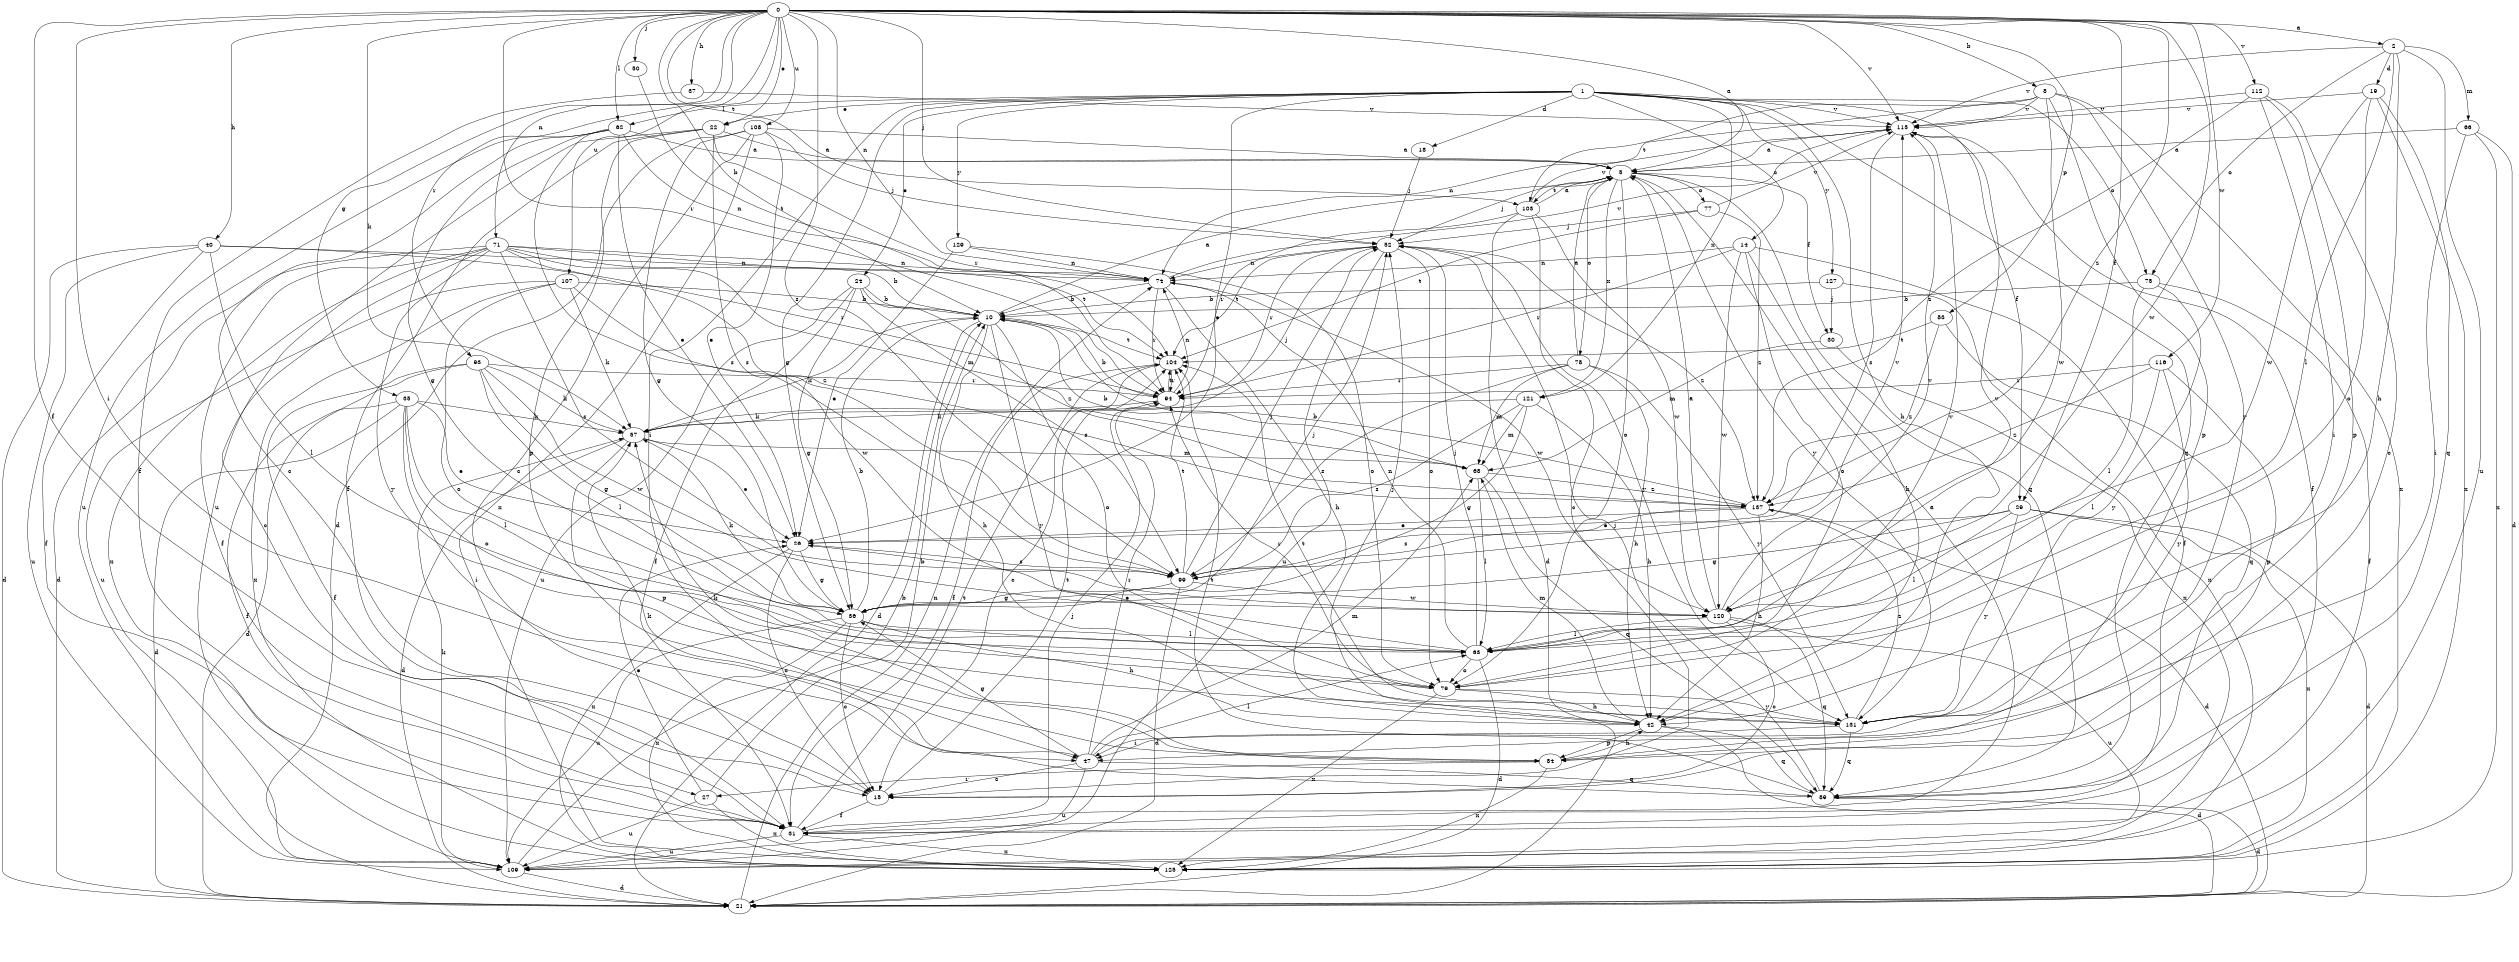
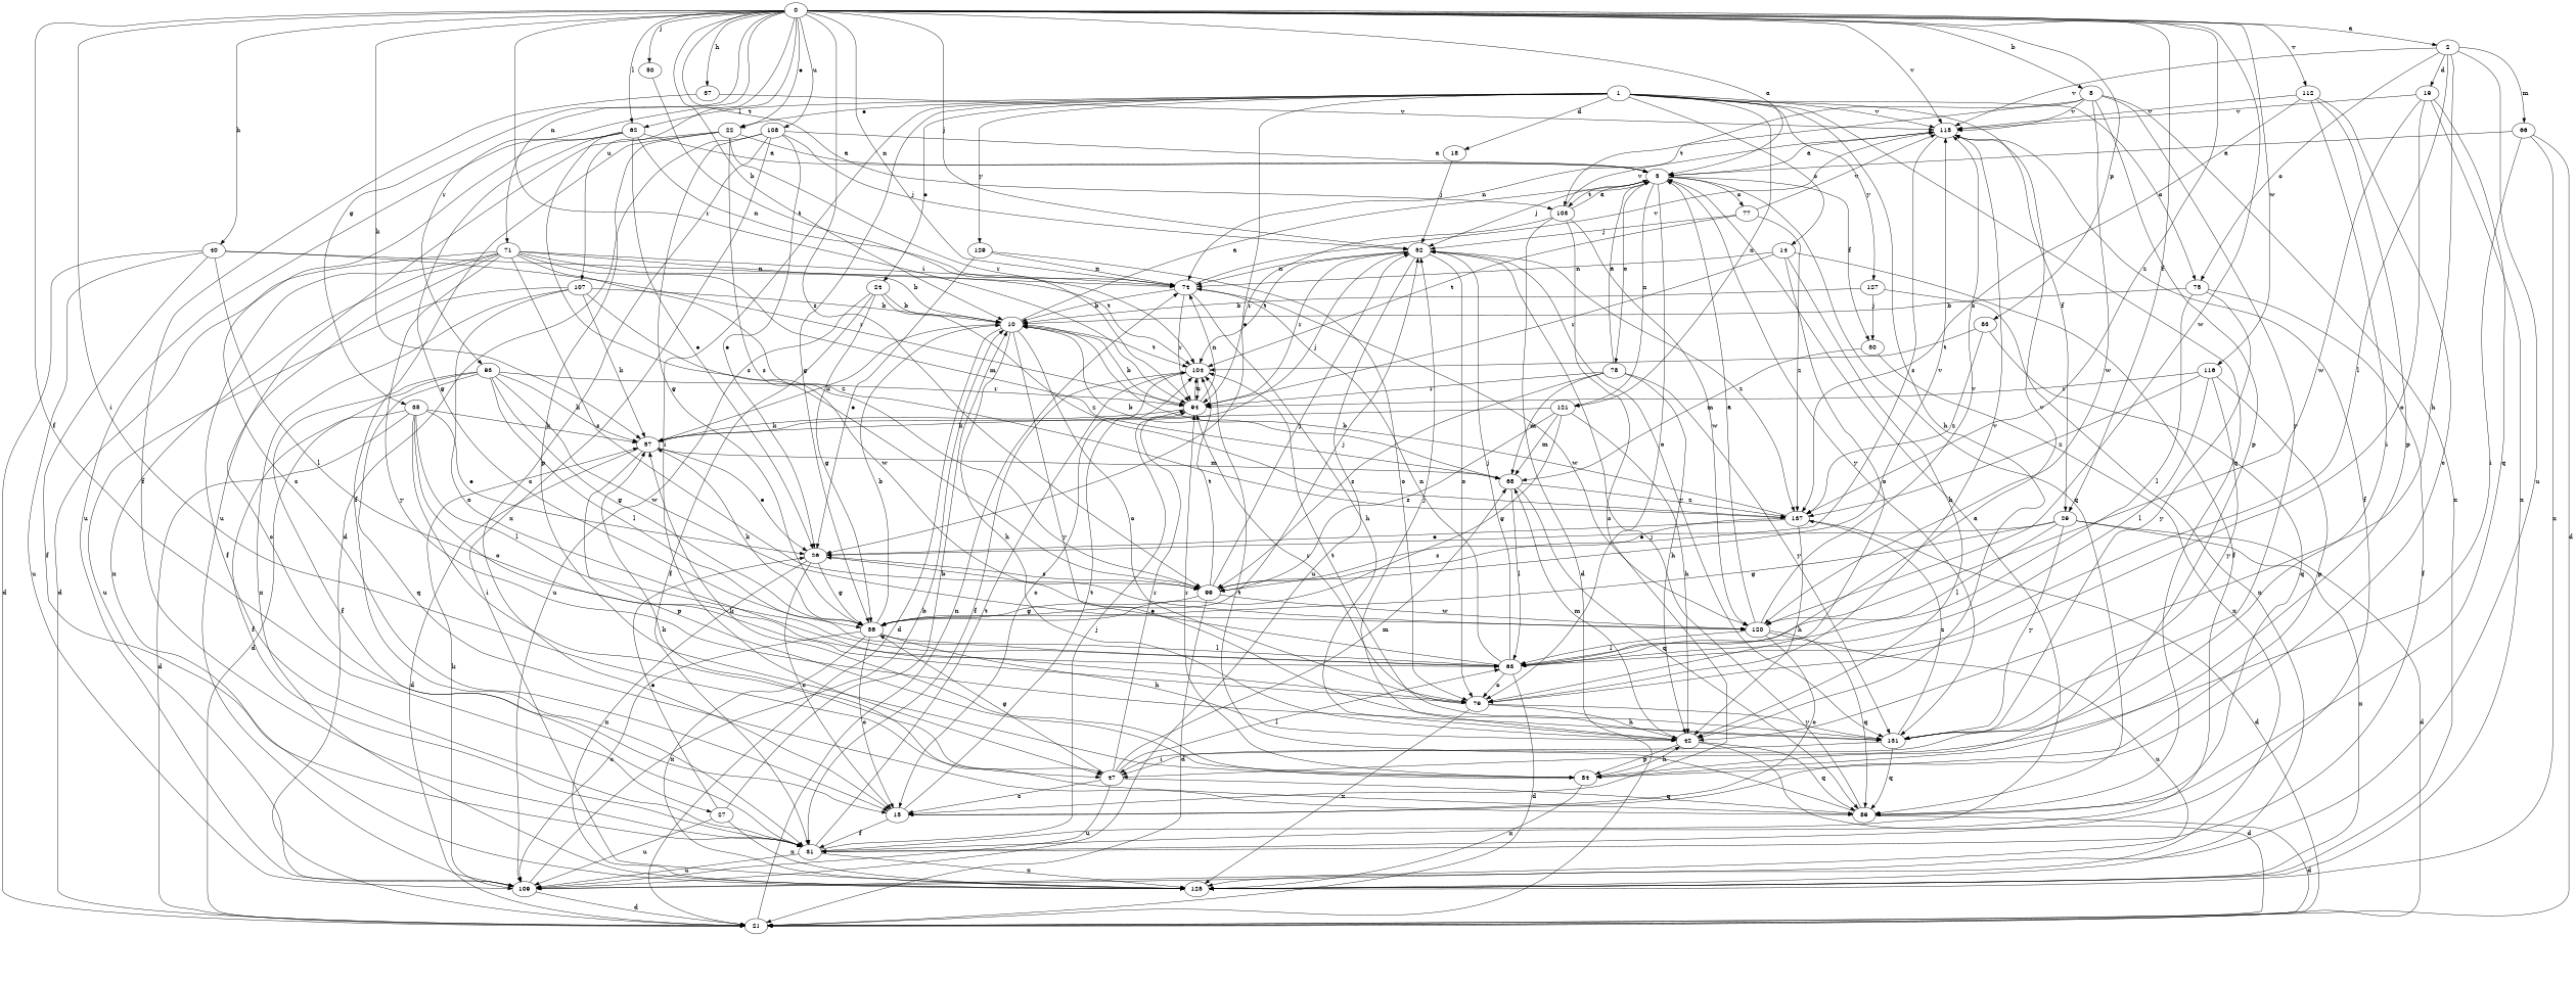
  strict digraph {
    0
    2
    5
    8
    10
    22
    27
    29
    35
    37
    40
    47
    50
    52
    57
    62
    71
    74
    83
    93
    94
    99
    103
    107
    108
    112
    115
    116
    120
    137
    42
    75
    19
    63
    66
    109
    89
    121
    30
    77
    78
    79
    131
    84
    125
    21
    104
    31
    26
    36
    15
    68
    1
    14
    18
    24
    127
    129
    0 -> 2 [label=a]
    0 -> 5 [label=a]
    0 -> 8 [label=b]
    0 -> 10 [label=b]
    0 -> 22 [label=e]
    0 -> 27 [label=f]
    0 -> 29 [label=f]
    0 -> 35 [label=g]
    0 -> 37 [label=h]
    0 -> 40 [label=h]
    0 -> 47 [label=i]
    0 -> 50 [label=j]
    0 -> 52 [label=j]
    0 -> 57 [label=k]
    0 -> 62 [label=l]
    0 -> 71 [label=n]
    0 -> 74 [label=n]
    0 -> 83 [label=p]
    0 -> 93 [label=r]
    0 -> 94 [label=r]
    0 -> 99 [label=s]
    0 -> 103 [label=t]
    0 -> 107 [label=u]
    0 -> 108 [label=u]
    0 -> 112 [label=v]
    0 -> 115 [label=v]
    0 -> 116 [label=w]
    0 -> 120 [label=w]
    0 -> 137 [label=z]
    2 -> 115 [label=v]
    2 -> 42 [label=h]
    2 -> 75 [label=o]
    2 -> 19 [label=d]
    2 -> 63 [label=l]
    2 -> 66 [label=m]
    2 -> 109 [label=u]
    5 -> 52 [label=j]
    5 -> 103 [label=t]
    5 -> 89 [label=q]
    5 -> 121 [label=x]
    5 -> 30 [label=f]
    5 -> 77 [label=o]
    5 -> 78 [label=o]
    5 -> 79 [label=o]
    5 -> 131 [label=y]
    8 -> 74 [label=n]
    8 -> 103 [label=t]
    8 -> 115 [label=v]
    8 -> 120 [label=w]
    8 -> 131 [label=y]
    8 -> 84 [label=p]
    8 -> 125 [label=x]
    10 -> 5 [label=a]
    10 -> 57 [label=k]
    10 -> 42 [label=h]
    10 -> 79 [label=o]
    10 -> 131 [label=y]
    10 -> 21 [label=d]
    10 -> 104 [label=t]
    22 -> 5 [label=a]
    22 -> 94 [label=r]
    22 -> 99 [label=s]
    22 -> 109 [label=u]
    22 -> 84 [label=p]
    22 -> 31 [label=f]
    27 -> 10 [label=b]
    27 -> 109 [label=u]
    27 -> 125 [label=x]
    27 -> 26 [label=e]
    29 -> 63 [label=l]
    29 -> 131 [label=y]
    29 -> 125 [label=x]
    29 -> 21 [label=d]
    29 -> 26 [label=e]
    29 -> 36 [label=g]
    35 -> 47 [label=i]
    35 -> 57 [label=k]
    35 -> 63 [label=l]
    35 -> 79 [label=o]
    35 -> 21 [label=d]
    35 -> 31 [label=f]
    35 -> 26 [label=e]
    37 -> 115 [label=v]
    37 -> 31 [label=f]
    40 -> 74 [label=n]
    40 -> 94 [label=r]
    40 -> 63 [label=l]
    40 -> 109 [label=u]
    40 -> 21 [label=d]
    40 -> 31 [label=f]
    47 -> 94 [label=r]
    47 -> 63 [label=l]
    47 -> 109 [label=u]
    47 -> 89 [label=q]
    47 -> 36 [label=g]
    47 -> 15 [label=c]
    47 -> 68 [label=m]
    50 -> 104 [label=t]
    52 -> 74 [label=n]
    52 -> 94 [label=r]
    52 -> 137 [label=z]
    52 -> 109 [label=u]
    52 -> 79 [label=o]
    52 -> 131 [label=y]
    52 -> 104 [label=t]
    57 -> 52 [label=j]
    57 -> 84 [label=p]
    57 -> 21 [label=d]
    57 -> 26 [label=e]
    57 -> 68 [label=m]
    62 -> 5 [label=a]
    62 -> 74 [label=n]
    62 -> 99 [label=s]
    62 -> 109 [label=u]
    62 -> 26 [label=e]
    62 -> 36 [label=g]
    62 -> 15 [label=c]
    71 -> 10 [label=b]
-   71 -> 74 [label=n]
+   71 -> 74 [label=i]
    71 -> 99 [label=s]
    71 -> 137 [label=z]
    71 -> 131 [label=y]
    71 -> 125 [label=x]
    71 -> 21 [label=d]
    71 -> 104 [label=t]
    71 -> 31 [label=f]
    71 -> 15 [label=c]
    71 -> 68 [label=m]
    74 -> 10 [label=b]
    74 -> 94 [label=r]
    74 -> 115 [label=v]
    74 -> 120 [label=w]
    74 -> 42 [label=h]
    83 -> 137 [label=z]
    83 -> 89 [label=q]
    83 -> 104 [label=t]
    93 -> 57 [label=k]
    93 -> 94 [label=r]
    93 -> 120 [label=w]
    93 -> 63 [label=l]
+   93 -> 89 [label=q]
    93 -> 21 [label=d]
    93 -> 31 [label=f]
    93 -> 36 [label=g]
    94 -> 10 [label=b]
    94 -> 57 [label=k]
    94 -> 74 [label=n]
    94 -> 104 [label=t]
    99 -> 52 [label=j]
    99 -> 115 [label=v]
    99 -> 120 [label=w]
    99 -> 21 [label=d]
    99 -> 104 [label=t]
    99 -> 36 [label=g]
    103 -> 5 [label=a]
    103 -> 94 [label=r]
    103 -> 115 [label=v]
    103 -> 120 [label=w]
    103 -> 21 [label=d]
    103 -> 15 [label=c]
    107 -> 10 [label=b]
    107 -> 57 [label=k]
    107 -> 120 [label=w]
    107 -> 109 [label=u]
    107 -> 79 [label=o]
    107 -> 125 [label=x]
    108 -> 5 [label=a]
    108 -> 52 [label=j]
    108 -> 125 [label=x]
    108 -> 21 [label=d]
    108 -> 26 [label=e]
    108 -> 36 [label=g]
    108 -> 15 [label=c]
    112 -> 47 [label=i]
    112 -> 115 [label=v]
-   112 -> 137 [label=z]
+   112 -> 137 [label=c]
    112 -> 84 [label=p]
    112 -> 15 [label=c]
    115 -> 5 [label=a]
    115 -> 99 [label=s]
    115 -> 31 [label=f]
    116 -> 94 [label=r]
    116 -> 137 [label=z]
    116 -> 63 [label=l]
    116 -> 131 [label=y]
    116 -> 84 [label=p]
    120 -> 5 [label=a]
    120 -> 115 [label=v]
    120 -> 63 [label=l]
    120 -> 109 [label=u]
    120 -> 89 [label=q]
    120 -> 15 [label=c]
    137 -> 10 [label=b]
    137 -> 99 [label=s]
    137 -> 42 [label=h]
    137 -> 21 [label=d]
    137 -> 26 [label=e]
    42 -> 52 [label=j]
    42 -> 89 [label=q]
    42 -> 84 [label=p]
    42 -> 21 [label=d]
    42 -> 68 [label=m]
    75 -> 10 [label=b]
    75 -> 63 [label=l]
    75 -> 131 [label=y]
    75 -> 31 [label=f]
    19 -> 115 [label=v]
    19 -> 120 [label=w]
    19 -> 89 [label=q]
    19 -> 79 [label=o]
    19 -> 125 [label=x]
    63 -> 52 [label=j]
    63 -> 74 [label=n]
    63 -> 115 [label=v]
    63 -> 79 [label=o]
    63 -> 21 [label=d]
    63 -> 26 [label=e]
    66 -> 5 [label=a]
    66 -> 47 [label=i]
    66 -> 125 [label=x]
    66 -> 21 [label=d]
    109 -> 10 [label=b]
    109 -> 57 [label=k]
    109 -> 21 [label=d]
    89 -> 52 [label=j]
    89 -> 57 [label=k]
    89 -> 21 [label=d]
    89 -> 104 [label=t]
    121 -> 57 [label=k]
    121 -> 99 [label=s]
    121 -> 42 [label=h]
    121 -> 36 [label=g]
    121 -> 68 [label=m]
    30 -> 125 [label=x]
    30 -> 68 [label=m]
    77 -> 52 [label=j]
    77 -> 115 [label=v]
    77 -> 137 [label=z]
    77 -> 104 [label=t]
    78 -> 5 [label=a]
    78 -> 94 [label=r]
    78 -> 99 [label=s]
    78 -> 42 [label=h]
    78 -> 131 [label=y]
    78 -> 68 [label=m]
    79 -> 94 [label=r]
    79 -> 115 [label=v]
    79 -> 42 [label=h]
    79 -> 131 [label=y]
    79 -> 125 [label=x]
    131 -> 47 [label=i]
    131 -> 137 [label=z]
    131 -> 89 [label=q]
    131 -> 104 [label=t]
    84 -> 57 [label=k]
-   84 -> 27 [label=r]
+   84 -> 94 [label=r]
    84 -> 42 [label=h]
    84 -> 125 [label=x]
    21 -> 74 [label=n]
    104 -> 94 [label=r]
    104 -> 31 [label=f]
    104 -> 15 [label=c]
    31 -> 5 [label=a]
    31 -> 94 [label=j]
    31 -> 109 [label=u]
    31 -> 125 [label=x]
    31 -> 104 [label=t]
    26 -> 99 [label=s]
    26 -> 125 [label=x]
    26 -> 36 [label=g]
    26 -> 15 [label=c]
    36 -> 10 [label=b]
    36 -> 52 [label=j]
    36 -> 57 [label=k]
    36 -> 42 [label=h]
    36 -> 63 [label=l]
    36 -> 109 [label=u]
    36 -> 125 [label=x]
    36 -> 15 [label=c]
    15 -> 104 [label=t]
    15 -> 31 [label=f]
    68 -> 10 [label=b]
    68 -> 137 [label=z]
    68 -> 63 [label=l]
    68 -> 89 [label=q]
    1 -> 22 [label=e]
    1 -> 29 [label=f]
    1 -> 47 [label=i]
    1 -> 62 [label=l]
    1 -> 115 [label=v]
    1 -> 42 [label=h]
    1 -> 75 [label=o]
    1 -> 89 [label=q]
    1 -> 121 [label=x]
    1 -> 26 [label=e]
    1 -> 36 [label=g]
    1 -> 14 [label=c]
    1 -> 18 [label=d]
    1 -> 24 [label=e]
    1 -> 127 [label=y]
    1 -> 129 [label=y]
    14 -> 74 [label=n]
    14 -> 94 [label=r]
-   14 -> 120 [label=w]
    14 -> 42 [label=h]
    14 -> 79 [label=o]
    14 -> 31 [label=f]
    18 -> 52 [label=j]
    24 -> 10 [label=b]
-   24 -> 99 [label=s]
    24 -> 137 [label=z]
    24 -> 109 [label=u]
    24 -> 31 [label=f]
    24 -> 36 [label=g]
    127 -> 10 [label=b]
    127 -> 30 [label=j]
    127 -> 125 [label=x]
    129 -> 74 [label=n]
    129 -> 79 [label=o]
    129 -> 26 [label=e]
  }
